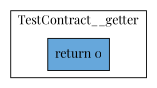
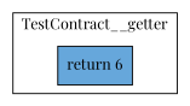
  digraph {
    fontname="Playfair Display"
-   n1 [fillcolor="#66A7DB" label="return 0" shape=box style=filled fontname="Playfair Display"]
+   n1 [fillcolor="#66A7DB" label="return 6" shape=box style=filled fontname="Playfair Display"]
    subgraph cluster_1 {
      label=TestContract__getter
      n1
    }
  }
